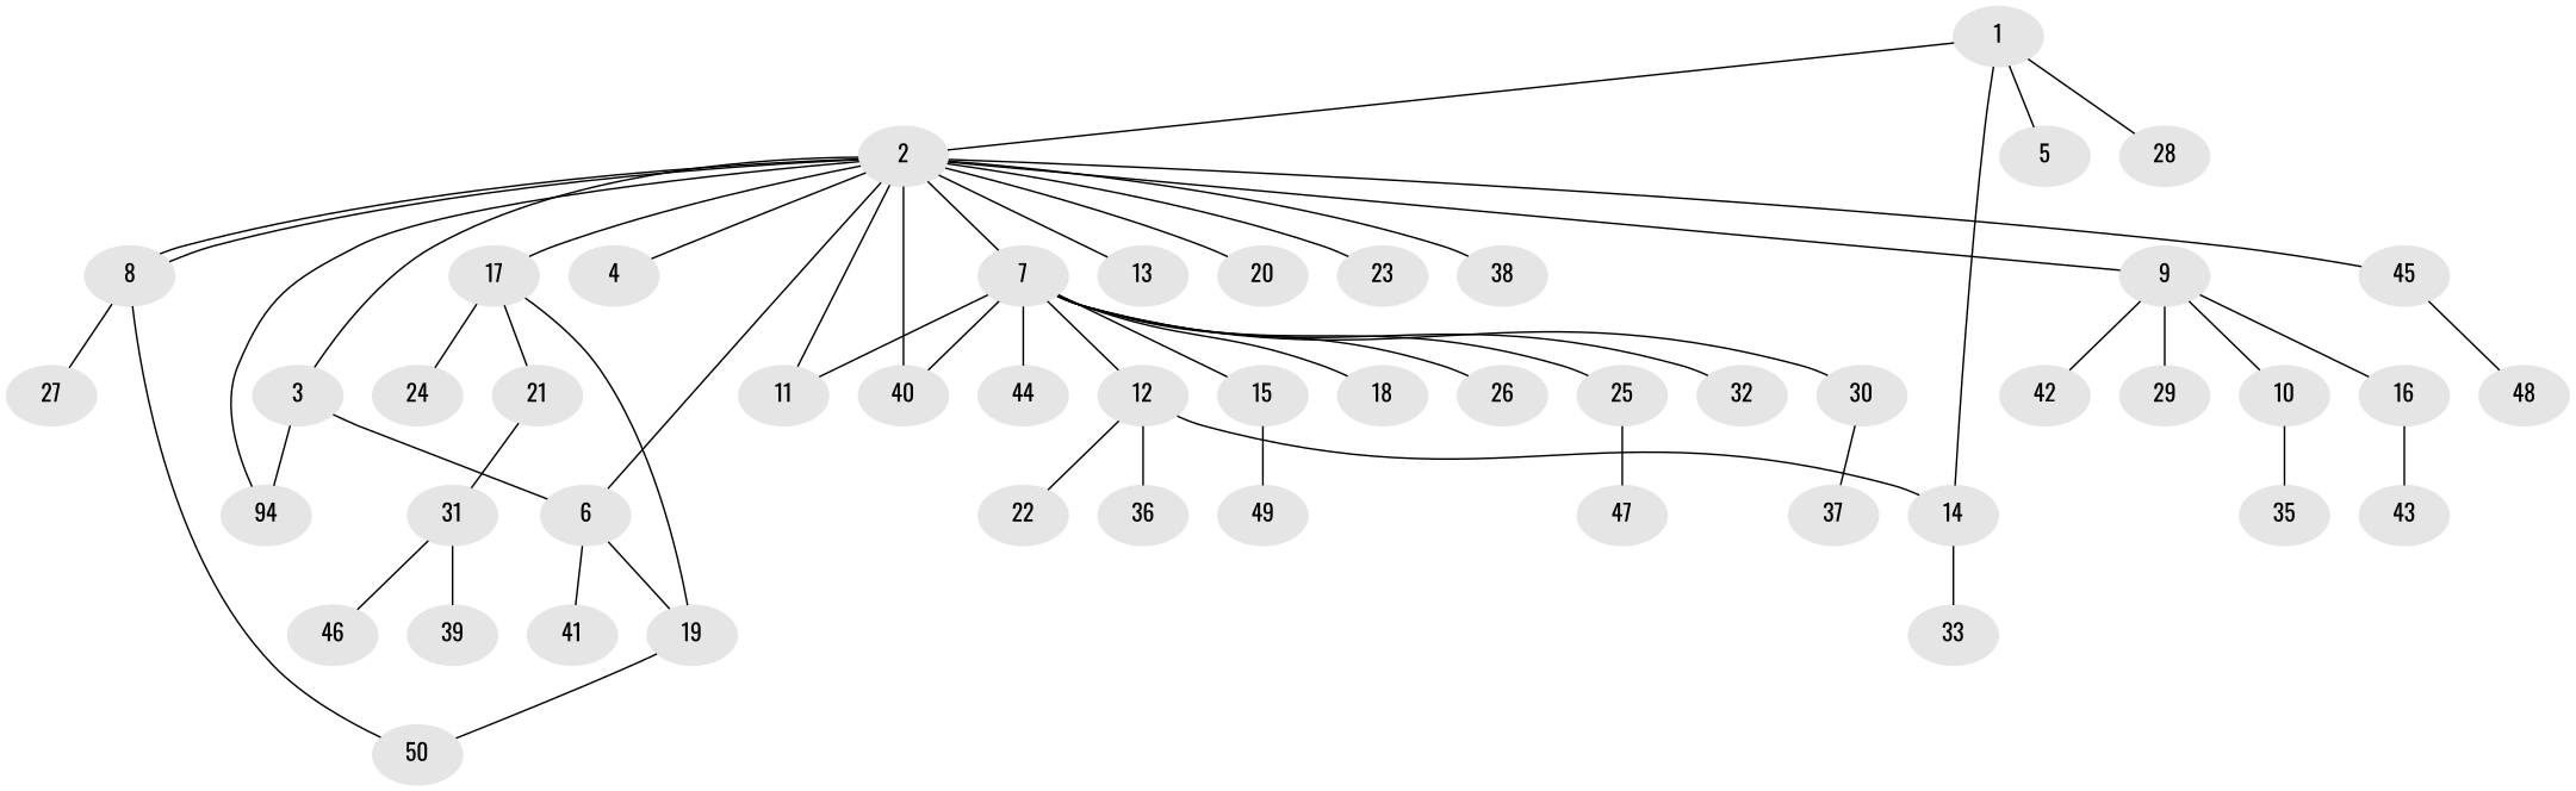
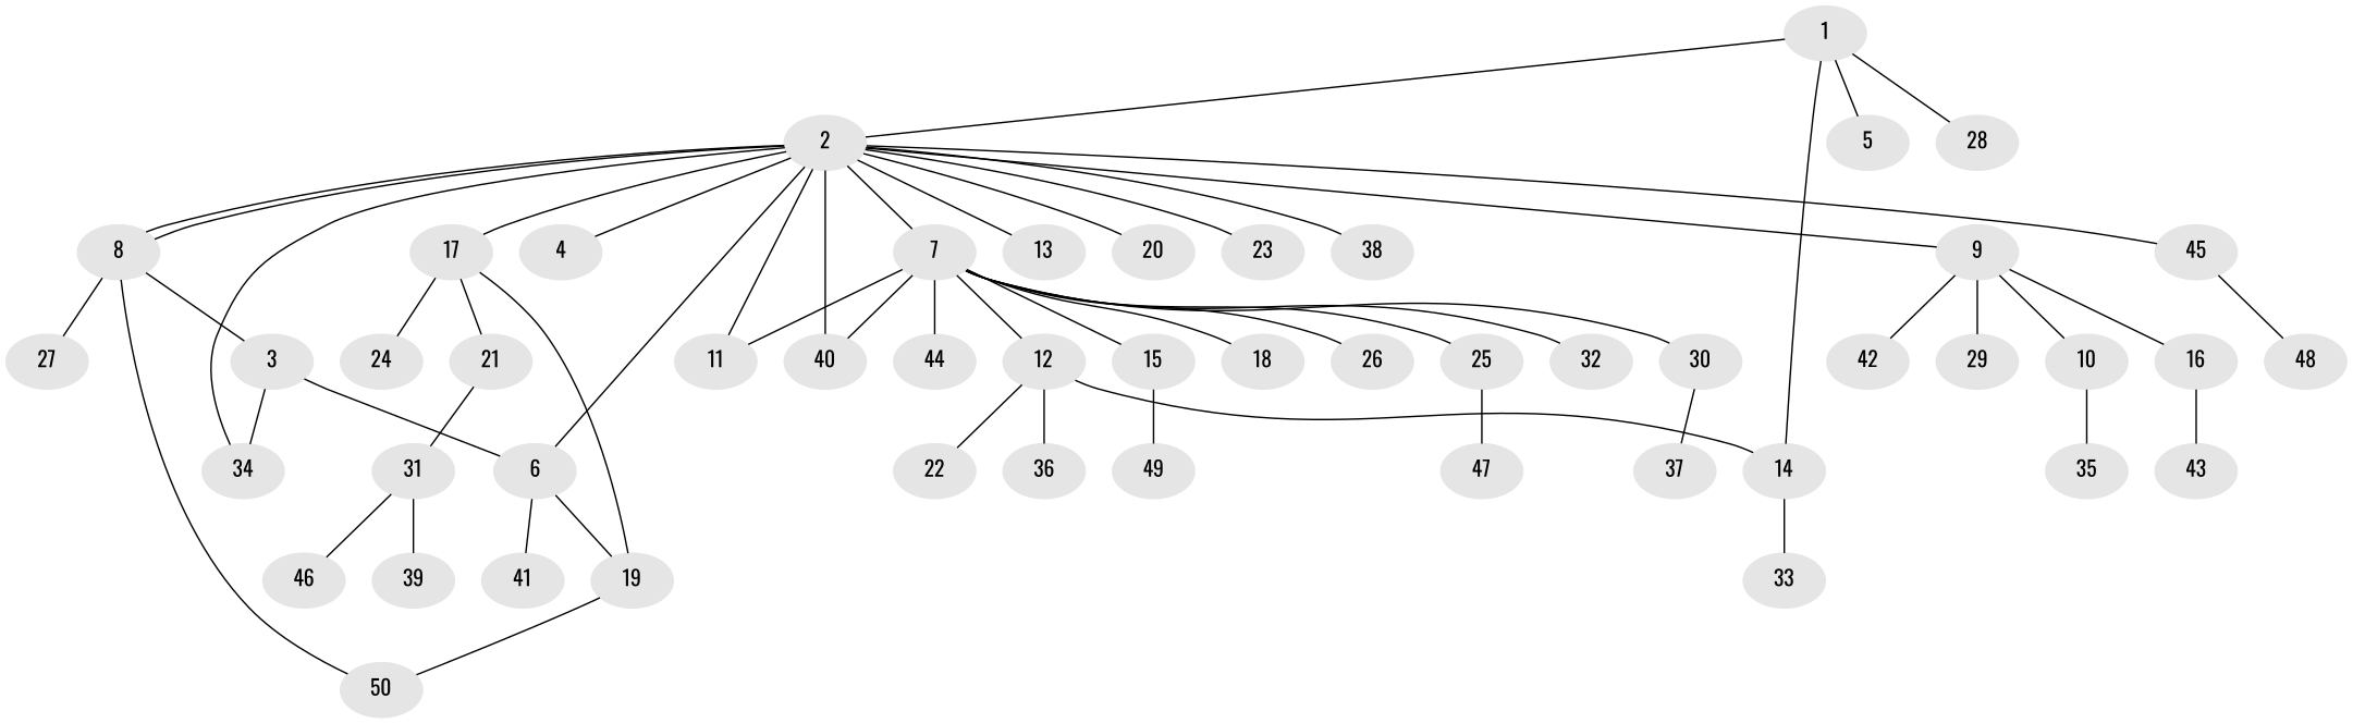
  graph {
    fontname=Oswald
    node [color=gray90 fontname=Oswald style=filled]
    edge [fontname=Oswald]
    1
    2
    5
    14
    28
    3
    4
    6
    7
    8
    9
    11
    13
    17
    20
    23
-   34 [label=94]
+   34
    38
    40
    45
    33
    19
    41
    12
    15
    18
    25
    26
    30
    32
    44
    27
    50
    10
    16
    29
    42
    21
    24
    48
    22
    36
    49
    47
    37
    35
    43
    31
    39
    46
    1 -- 2
    1 -- 5
    1 -- 14
    1 -- 28
-   2 -- 3
+   8 -- 3
    2 -- 4
    2 -- 6
    2 -- 7
    2 -- 8
    2 -- 8
    2 -- 9
    2 -- 11
    2 -- 13
    2 -- 17
    2 -- 20
    2 -- 23
    2 -- 34
    2 -- 38
    2 -- 40
    2 -- 45
    14 -- 33
    3 -- 6
    3 -- 34
    6 -- 19
    6 -- 41
    7 -- 11
    7 -- 40
    7 -- 12
    7 -- 15
    7 -- 18
    7 -- 25
    7 -- 26
    7 -- 30
    7 -- 32
    7 -- 44
    8 -- 27
    8 -- 50
    9 -- 10
    9 -- 16
    9 -- 29
    9 -- 42
    17 -- 19
    17 -- 21
    17 -- 24
    45 -- 48
    19 -- 50
    12 -- 14
    12 -- 22
    12 -- 36
    15 -- 49
    25 -- 47
    30 -- 37
    10 -- 35
    16 -- 43
    21 -- 31
    31 -- 39
    31 -- 46
  }
